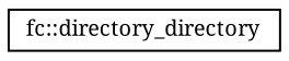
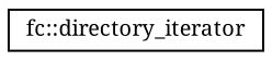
  digraph {
    rankdir=TB
    fontname="Noto Serif"
-   n1 [color=black fillcolor=white fontname="Noto Serif" fontsize=10 height=0.2 label="fc::directory_directory" shape=record style=filled width=0.4]
+   n1 [color=black fillcolor=white fontname="Noto Serif" fontsize=10 height=0.2 label="fc::directory_iterator" shape=record style=filled width=0.4]
  }
